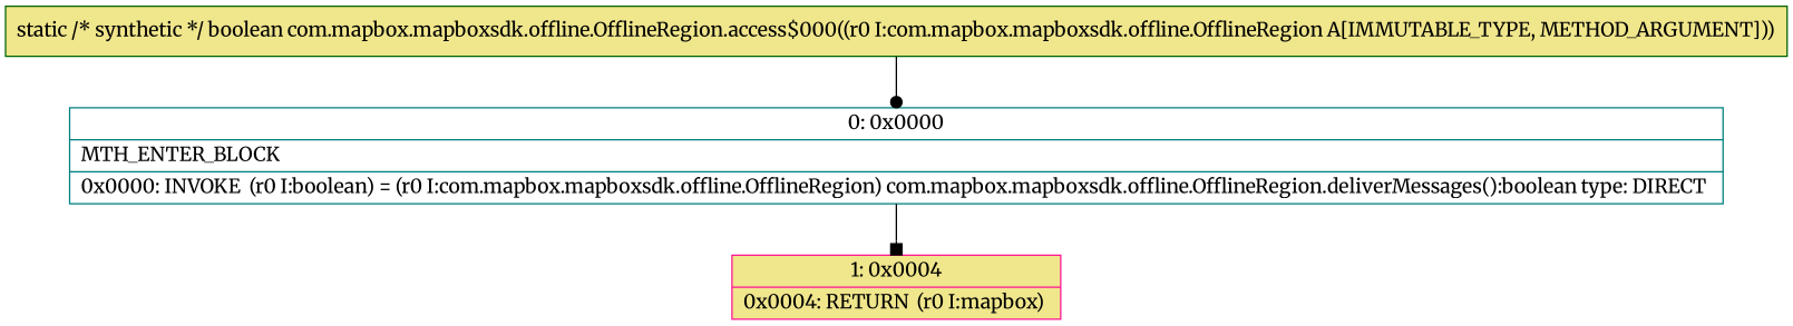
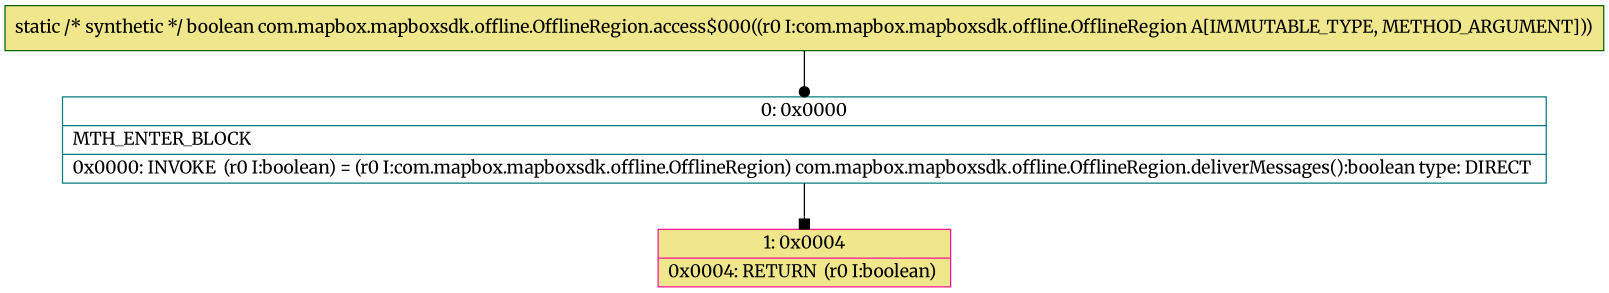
  digraph {
    fontname=Merriweather
    node [shape=record style=filled fillcolor=khaki fontname=Merriweather]
    edge [fontname=Merriweather]
    n1 [label="{0\:\ 0x0000|MTH_ENTER_BLOCK\l|0x0000: INVOKE  (r0 I:boolean) = (r0 I:com.mapbox.mapboxsdk.offline.OfflineRegion) com.mapbox.mapboxsdk.offline.OfflineRegion.deliverMessages():boolean type: DIRECT \l}" fillcolor=white color=teal]
-   n2 [label="{1\:\ 0x0004|0x0004: RETURN  (r0 I:mapbox) \l}" color=deeppink]
+   n2 [label="{1\:\ 0x0004|0x0004: RETURN  (r0 I:boolean) \l}" color=deeppink]
    n3 [label="{static \/* synthetic *\/ boolean com.mapbox.mapboxsdk.offline.OfflineRegion.access$000((r0 I:com.mapbox.mapboxsdk.offline.OfflineRegion A[IMMUTABLE_TYPE, METHOD_ARGUMENT])) }" color=darkgreen]
    n1 -> n2 [arrowhead=box]
    n3 -> n1 [arrowhead=dot]
  }
